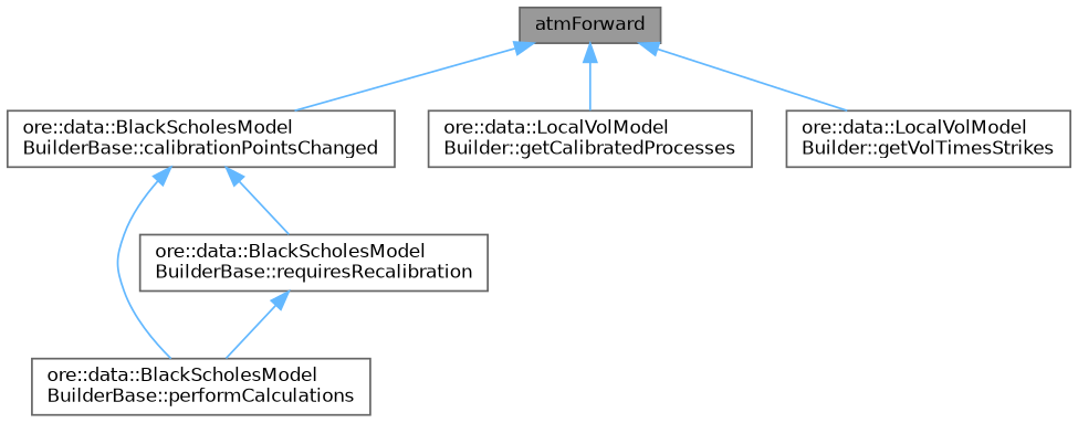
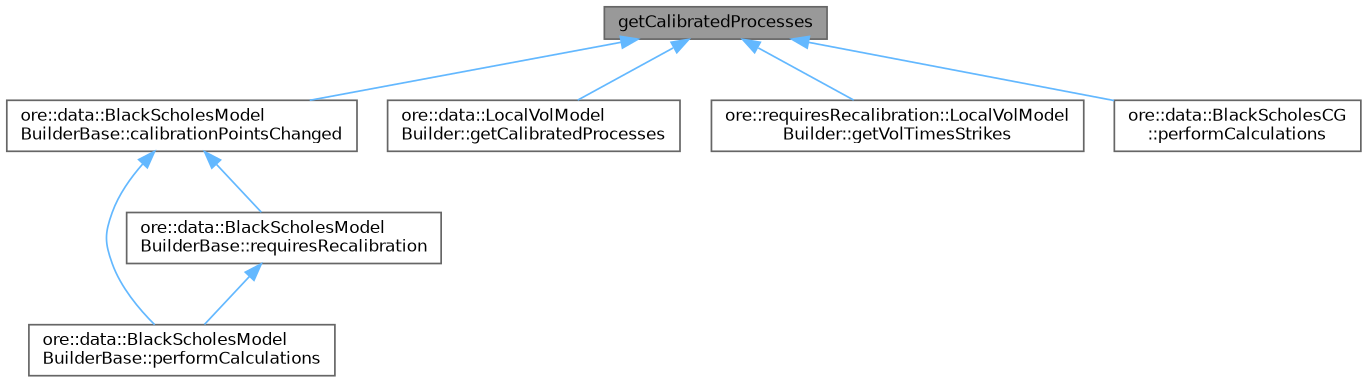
  digraph {
    fontname="DejaVu Sans"
    rankdir=TB
    node [color=grey40 fillcolor=white fontname="DejaVu Sans" fontsize=10 shape=box style=filled]
    edge [color=steelblue1 dir=back fontname="DejaVu Sans" fontsize=10 labelfontname=Helvetica labelfontsize=10 style=solid]
-   n1 [color=gray40 fillcolor=grey60 fontcolor=black height=0.2 label=atmForward width=0.4]
+   n1 [color=gray40 fillcolor=grey60 fontcolor=black height=0.2 label=getCalibratedProcesses width=0.4]
    n2 [height=0.2 label="ore::data::BlackScholesModel\lBuilderBase::calibrationPointsChanged" width=0.4]
    n3 [height=0.2 label="ore::data::LocalVolModel\lBuilder::getCalibratedProcesses" width=0.4]
-   n4 [height=0.2 label="ore::data::LocalVolModel\lBuilder::getVolTimesStrikes" width=0.4]
+   n4 [height=0.2 label="ore::requiresRecalibration::LocalVolModel\lBuilder::getVolTimesStrikes" width=0.4]
+   n5 [height=0.2 label="ore::data::BlackScholesCG\l::performCalculations" width=0.4]
    n6 [height=0.2 label="ore::data::BlackScholesModel\lBuilderBase::performCalculations" width=0.4]
    n7 [height=0.2 label="ore::data::BlackScholesModel\lBuilderBase::requiresRecalibration" width=0.4]
    n1 -> n2
    n1 -> n3
    n1 -> n4
+   n1 -> n5
    n2 -> n6
    n2 -> n7
    n7 -> n6
  }
